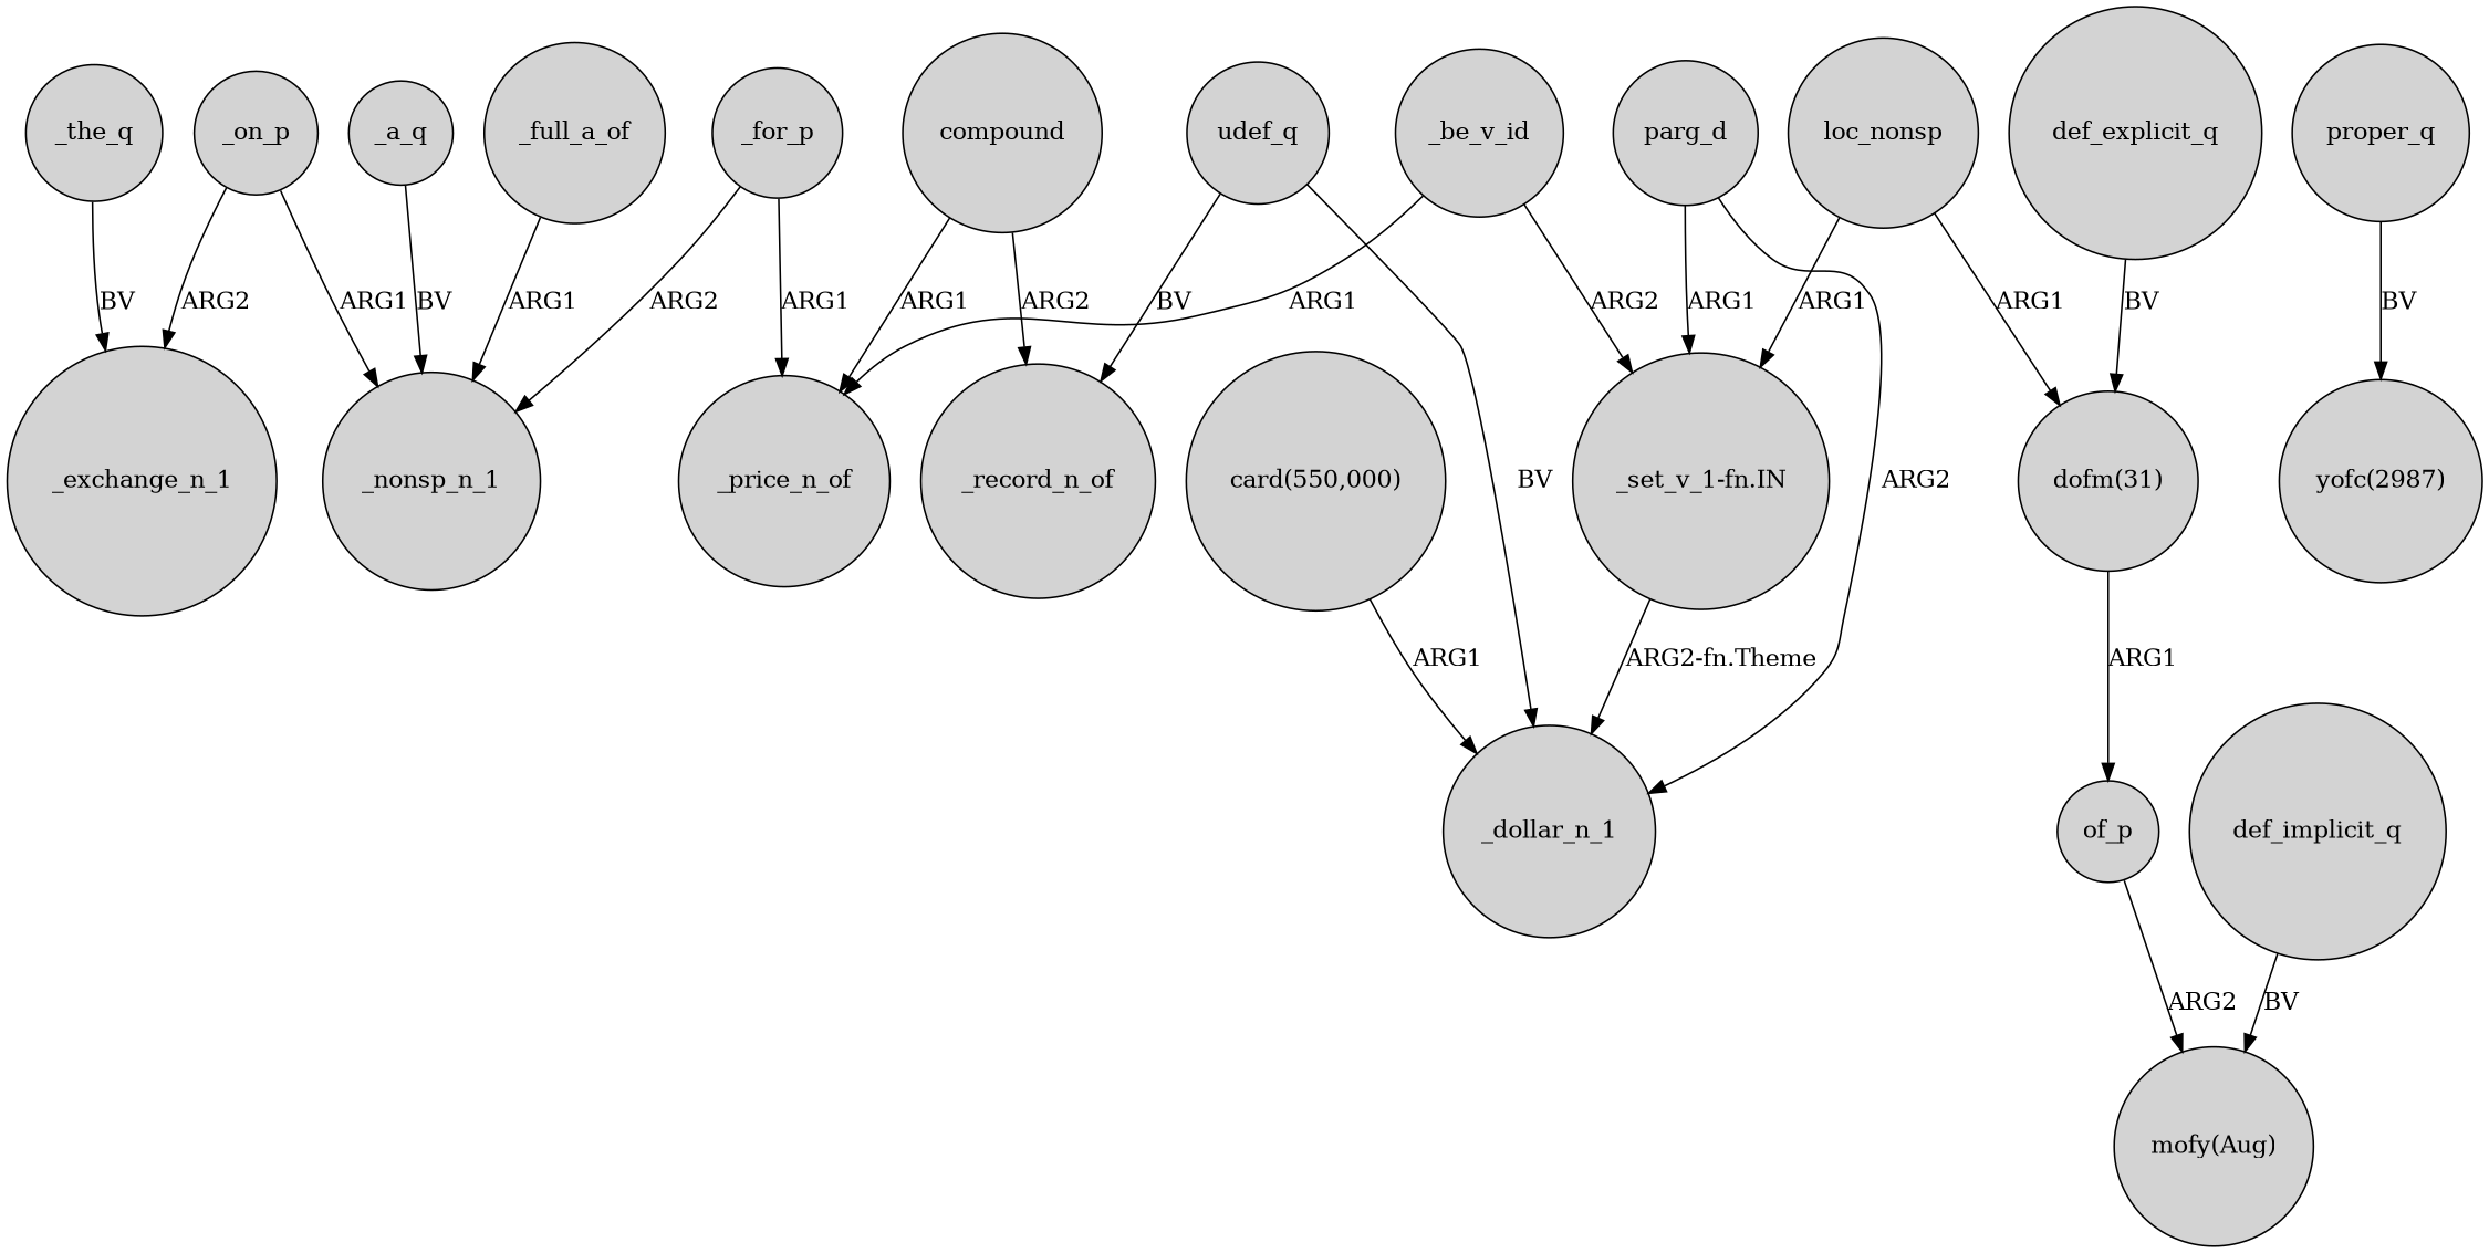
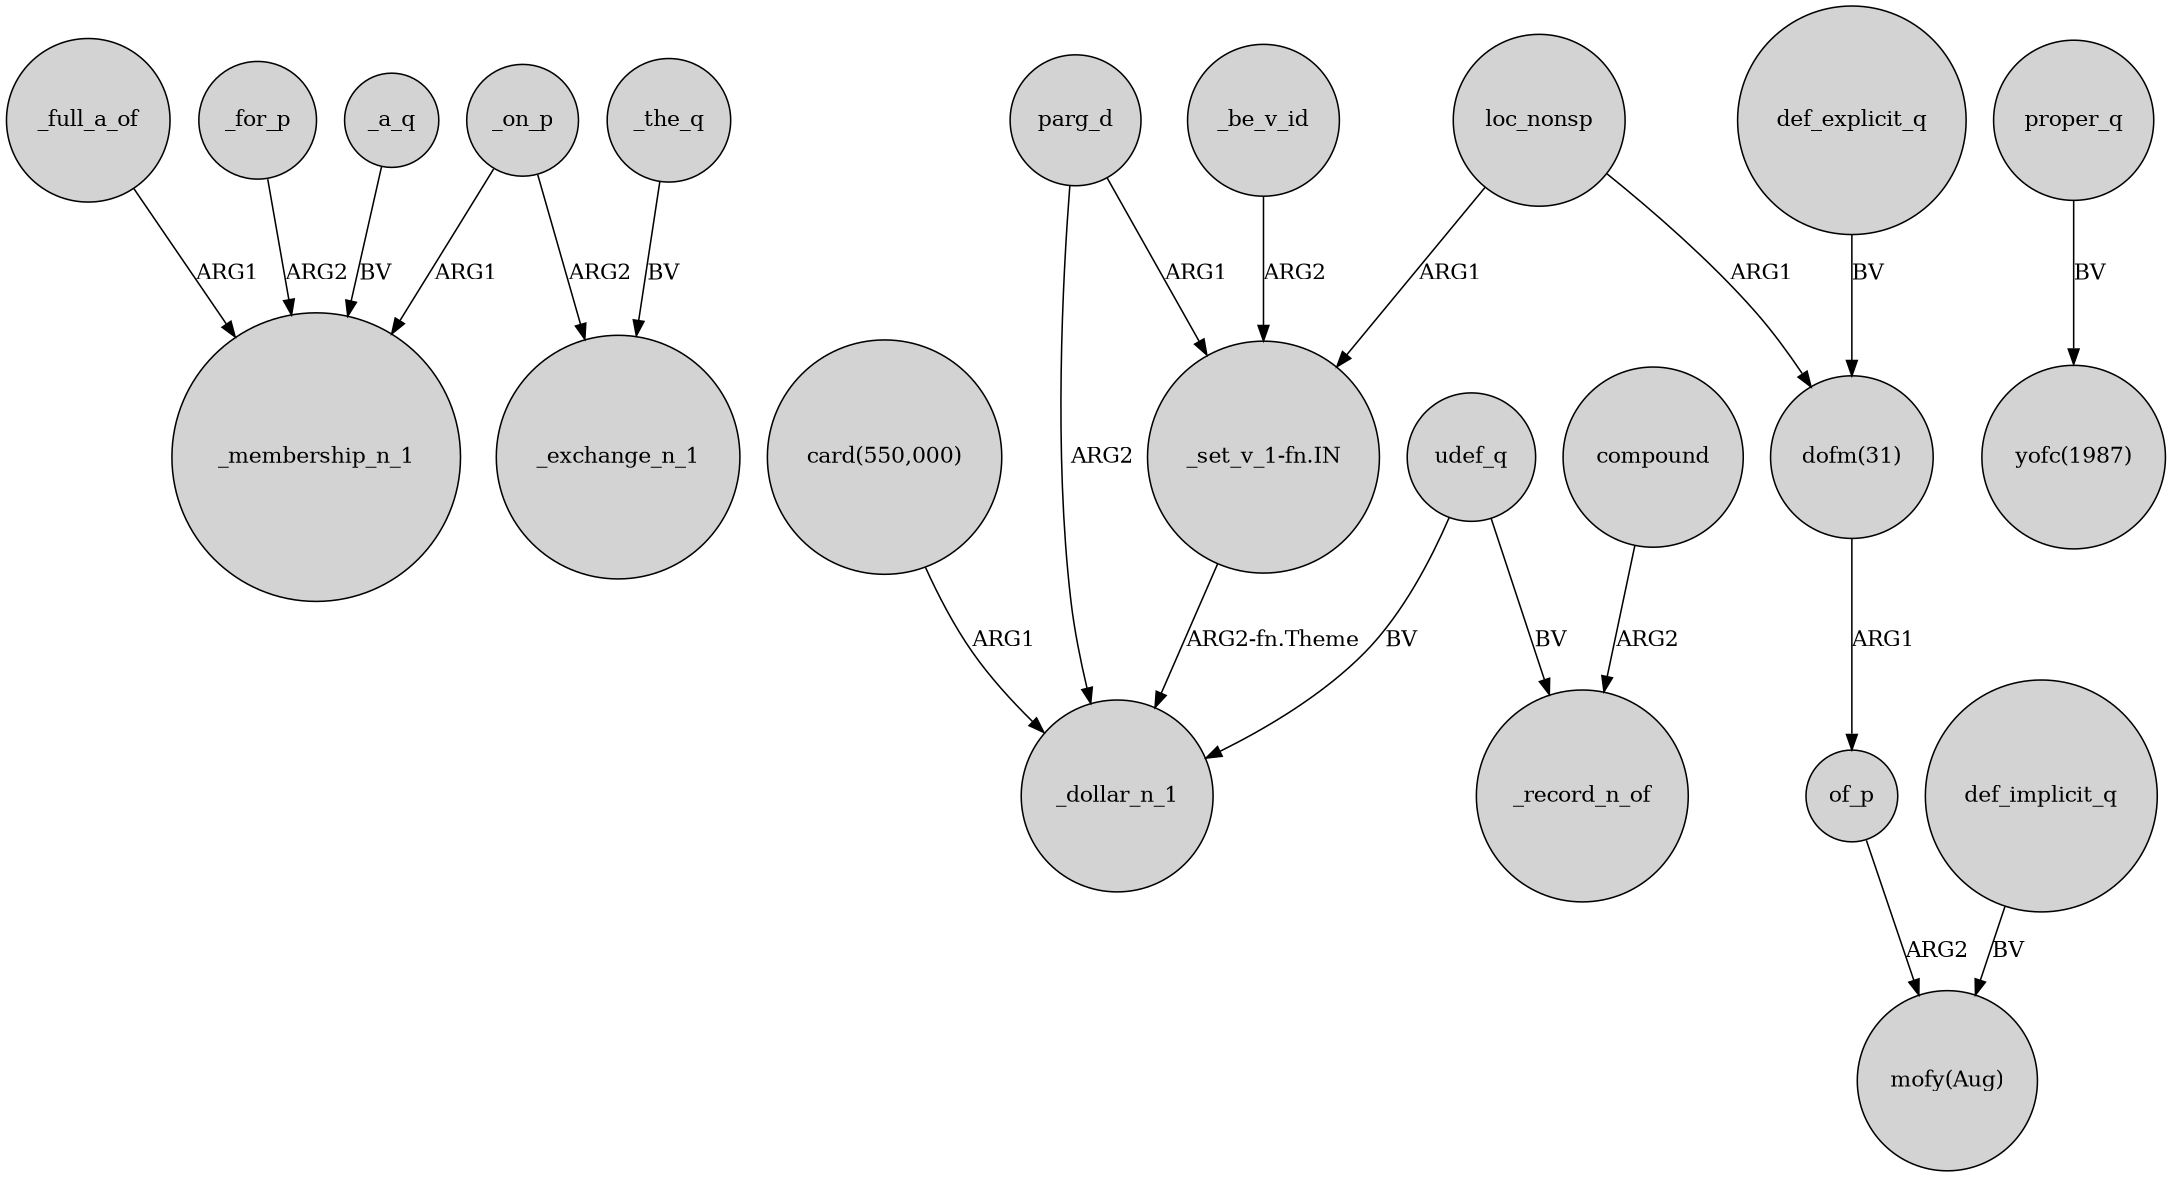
  digraph {
    node [shape=circle style=filled]
    _full_a_of
-   _membership_n_1 [label=_nonsp_n_1]
+   _membership_n_1
    "_set_v_1-fn.IN"
    _dollar_n_1
    _be_v_id
-   _price_n_of
    udef_q
    _record_n_of
    _on_p
    _exchange_n_1
    loc_nonsp
    "dofm(31)"
    of_p
    def_explicit_q
    _the_q
    _for_p
    def_implicit_q
    "mofy(Aug)"
    compound
    "card(550,000)"
    proper_q
-   "yofc(1987)" [label="yofc(2987)"]
+   "yofc(1987)"
    parg_d
    _a_q
    _full_a_of -> _membership_n_1 [label=ARG1]
    "_set_v_1-fn.IN" -> _dollar_n_1 [label="ARG2-fn.Theme"]
    _be_v_id -> "_set_v_1-fn.IN" [label=ARG2]
-   _be_v_id -> _price_n_of [label=ARG1]
    udef_q -> _dollar_n_1 [label=BV]
    udef_q -> _record_n_of [label=BV]
    _on_p -> _membership_n_1 [label=ARG1]
    _on_p -> _exchange_n_1 [label=ARG2]
    loc_nonsp -> "_set_v_1-fn.IN" [label=ARG1]
    loc_nonsp -> "dofm(31)" [label=ARG1]
    "dofm(31)" -> of_p [label=ARG1]
    of_p -> "mofy(Aug)" [label=ARG2]
    def_explicit_q -> "dofm(31)" [label=BV]
    _the_q -> _exchange_n_1 [label=BV]
    _for_p -> _membership_n_1 [label=ARG2]
-   _for_p -> _price_n_of [label=ARG1]
    def_implicit_q -> "mofy(Aug)" [label=BV]
-   compound -> _price_n_of [label=ARG1]
    compound -> _record_n_of [label=ARG2]
    "card(550,000)" -> _dollar_n_1 [label=ARG1]
    proper_q -> "yofc(1987)" [label=BV]
    parg_d -> "_set_v_1-fn.IN" [label=ARG1]
    parg_d -> _dollar_n_1 [label=ARG2]
    _a_q -> _membership_n_1 [label=BV]
  }
